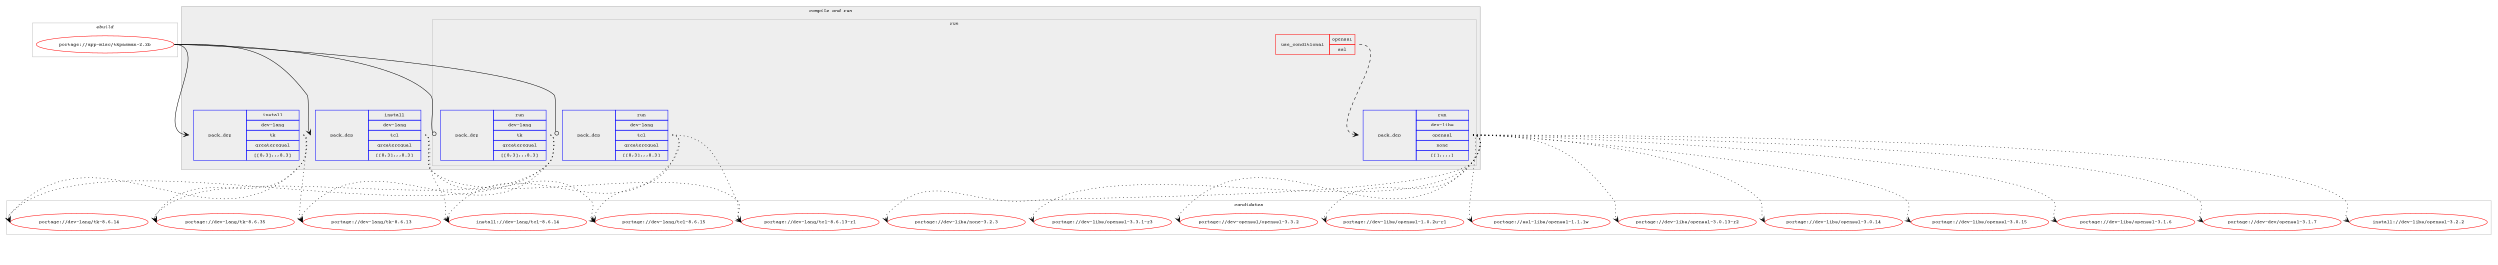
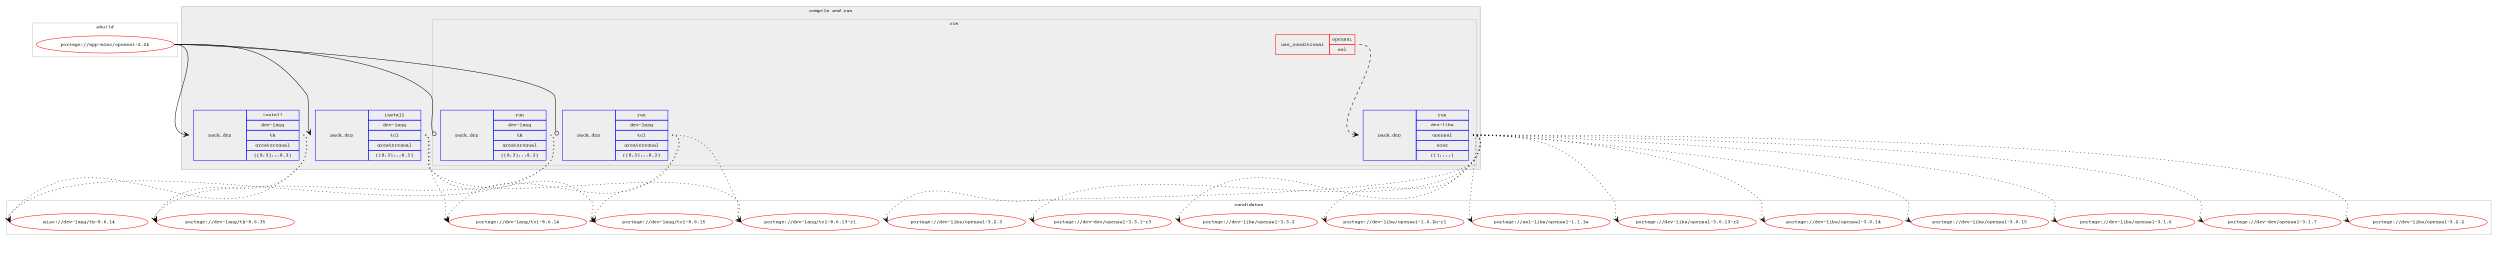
  digraph {
    compound=true
    concentrate=true
    fontname="Courier Prime"
    fontsize=10
    newrank=true
    rankdir=TB
    ranksep=1.5
    node [color=red fontname="Courier Prime" fontsize=10]
    edge [arrowhead=vee fontname="Courier Prime" headport=w style=dotted tailport=e weight=100]
-   n1 [label="portage://app-misc/tkpasman-2.2b" width=4]
+   n1 [label="portage://app-misc/openssl-2.2b" width=4]
    n2 [color=blue label=<<TABLE BORDER="0" CELLBORDER="1" CELLSPACING="0" CELLPADDING="4" WIDTH="220"><TR><TD ROWSPAN="6" CELLPADDING="30">pack_dep</TD></TR><TR><TD WIDTH="110">install</TD></TR><TR><TD>dev-lang</TD></TR><TR><TD>tcl</TD></TR><TR><TD>greaterequal</TD></TR><TR><TD>[[8,3],,,8.3]</TD></TR></TABLE>> shape=none]
    n3 [color=blue label=<<TABLE BORDER="0" CELLBORDER="1" CELLSPACING="0" CELLPADDING="4" WIDTH="220"><TR><TD ROWSPAN="6" CELLPADDING="30">pack_dep</TD></TR><TR><TD WIDTH="110">install</TD></TR><TR><TD>dev-lang</TD></TR><TR><TD>tk</TD></TR><TR><TD>greaterequal</TD></TR><TR><TD>[[8,3],,,8.3]</TD></TR></TABLE>> shape=none]
    n4 [color=blue label=<<TABLE BORDER="0" CELLBORDER="1" CELLSPACING="0" CELLPADDING="4" WIDTH="220"><TR><TD ROWSPAN="6" CELLPADDING="30">pack_dep</TD></TR><TR><TD WIDTH="110">run</TD></TR><TR><TD>dev-libs</TD></TR><TR><TD>openssl</TD></TR><TR><TD>none</TD></TR><TR><TD>[[],,,,]</TD></TR></TABLE>> shape=none]
    n5 [label=<<TABLE BORDER="0" CELLBORDER="1" CELLSPACING="0" CELLPADDING="4"><TR><TD ROWSPAN="3" CELLPADDING="10">use_conditional</TD></TR><TR><TD>openssl</TD></TR><TR><TD>ssl</TD></TR></TABLE>> shape=none]
    n6 [color=blue label=<<TABLE BORDER="0" CELLBORDER="1" CELLSPACING="0" CELLPADDING="4" WIDTH="220"><TR><TD ROWSPAN="6" CELLPADDING="30">pack_dep</TD></TR><TR><TD WIDTH="110">run</TD></TR><TR><TD>dev-lang</TD></TR><TR><TD>tcl</TD></TR><TR><TD>greaterequal</TD></TR><TR><TD>[[8,3],,,8.3]</TD></TR></TABLE>> shape=none]
    n7 [color=blue label=<<TABLE BORDER="0" CELLBORDER="1" CELLSPACING="0" CELLPADDING="4" WIDTH="220"><TR><TD ROWSPAN="6" CELLPADDING="30">pack_dep</TD></TR><TR><TD WIDTH="110">run</TD></TR><TR><TD>dev-lang</TD></TR><TR><TD>tk</TD></TR><TR><TD>greaterequal</TD></TR><TR><TD>[[8,3],,,8.3]</TD></TR></TABLE>> shape=none]
    n8 [label="portage://dev-lang/tcl-8.6.15" width=4]
-   n9 [label="install://dev-lang/tcl-8.6.14" width=4]
+   n9 [label="portage://dev-lang/tcl-8.6.14" width=4]
    n10 [label="portage://dev-lang/tcl-8.6.13-r1" width=4]
    n11 [label="portage://dev-lang/tk-8.6.35" width=4]
-   n12 [label="portage://dev-lang/tk-8.6.14" width=4]
-   n13 [label="portage://dev-lang/tk-8.6.13" width=4]
-   n14 [label="portage://dev-openssl/openssl-3.3.2" width=4]
-   n15 [label="portage://dev-libs/openssl-3.3.1-r3" width=4]
-   n16 [label="portage://dev-libs/none-3.2.3" width=4]
-   n17 [label="install://dev-libs/openssl-3.2.2" width=4]
+   n12 [label="misc://dev-lang/tk-8.6.14" width=4]
+   n14 [label="portage://dev-libs/openssl-3.3.2" width=4]
+   n15 [label="portage://dev-dev/openssl-3.3.1-r3" width=4]
+   n16 [label="portage://dev-libs/openssl-3.2.3" width=4]
+   n17 [label="portage://dev-libs/openssl-3.2.2" width=4]
    n18 [label="portage://dev-dev/openssl-3.1.7" width=4]
    n19 [label="portage://dev-libs/openssl-3.1.6" width=4]
    n20 [label="portage://dev-libs/openssl-3.0.15" width=4]
    n21 [label="portage://dev-libs/openssl-3.0.14" width=4]
    n22 [label="portage://dev-libs/openssl-3.0.13-r2" width=4]
    n23 [label="portage://ssl-libs/openssl-1.1.1w" width=4]
    n24 [label="portage://dev-libs/openssl-1.0.2u-r1" width=4]
    subgraph cluster_1 {
      color=gray
      label=<<i>ebuild</i>>
      n1
    }
    subgraph cluster_2 {
      color=gray
      label=<<i>dependencies</i>>
      subgraph cluster_3 {
        color=gray
        fillcolor="#eeeeee"
        label=<<i>compile</i>>
        style=filled
        subgraph sub_4 {
          color=gray
          fillcolor="#eeeeee"
          label=<<i>compile</i>>
          style=filled
          n2
        }
        subgraph sub_5 {
          color=gray
          fillcolor="#eeeeee"
          label=<<i>compile</i>>
          style=filled
          n3
        }
      }
      subgraph cluster_6 {
        color=gray
        fillcolor="#eeeeee"
        label=<<i>compile and run</i>>
        style=filled
      }
      subgraph cluster_7 {
        color=gray
        fillcolor="#eeeeee"
        label=<<i>run</i>>
        style=filled
        subgraph sub_8 {
          color=gray
          fillcolor="#eeeeee"
          label=<<i>run</i>>
          style=filled
          n5
          subgraph sub_9 {
            color=gray
            fillcolor="#eeeeee"
            label=<<i>run</i>>
            style=filled
            n4
          }
        }
        subgraph sub_10 {
          color=gray
          fillcolor="#eeeeee"
          label=<<i>run</i>>
          style=filled
          n6
        }
        subgraph sub_11 {
          color=gray
          fillcolor="#eeeeee"
          label=<<i>run</i>>
          style=filled
          n7
        }
      }
    }
    subgraph cluster_12 {
      color=gray
      label=<<i>candidates</i>>
      rank=same
      subgraph sub_13 {
        color=black
        label=<<i>candidates</i>>
        nodesep=1
        rank=same
        n8
        n9
        n10
      }
      subgraph sub_14 {
        color=black
        label=<<i>candidates</i>>
        nodesep=1
        rank=same
        n11
        n12
-       n13
      }
      subgraph sub_15 {
        color=black
        label=<<i>candidates</i>>
        nodesep=1
        rank=same
        n14
        n15
        n16
        n17
        n18
        n19
        n20
        n21
        n22
        n23
        n24
      }
      subgraph sub_16 {
        color=black
        label=<<i>candidates</i>>
        nodesep=1
        rank=same
        n8
        n9
        n10
      }
      subgraph sub_17 {
        color=black
        label=<<i>candidates</i>>
        nodesep=1
        rank=same
        n11
        n12
-       n13
      }
    }
    n1 -> n2 [style=solid weight=20]
    n1 -> n3 [style=solid weight=20]
    n1 -> n6 [arrowhead=odot style=solid weight=20]
    n1 -> n7 [arrowhead=odot style=solid weight=20]
    n2 -> n8
    n2 -> n9
    n2 -> n10
    n3 -> n11
    n3 -> n12
-   n3 -> n13
    n4 -> n14
    n4 -> n15
    n4 -> n16
    n4 -> n17
    n4 -> n18
    n4 -> n19
    n4 -> n20
    n4 -> n21
    n4 -> n22
    n4 -> n23
    n4 -> n24
    n5 -> n4 [style=dashed weight=20]
    n6 -> n8
    n6 -> n9
    n6 -> n10
    n7 -> n11
    n7 -> n12
-   n7 -> n13
  }
